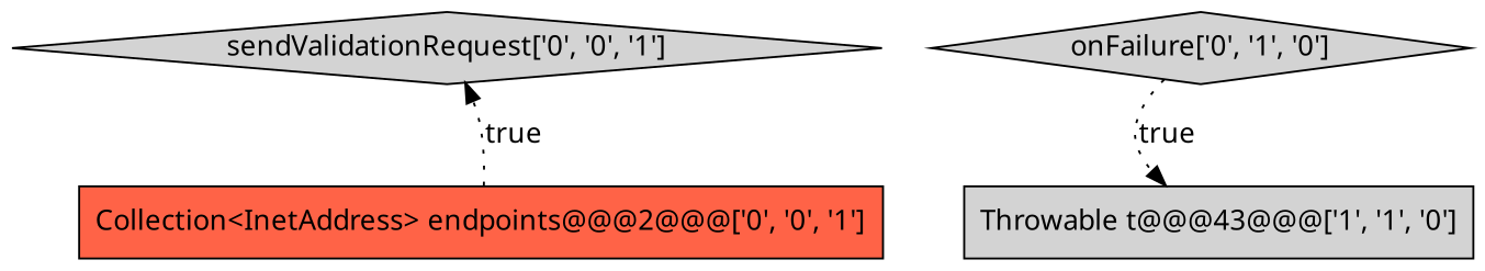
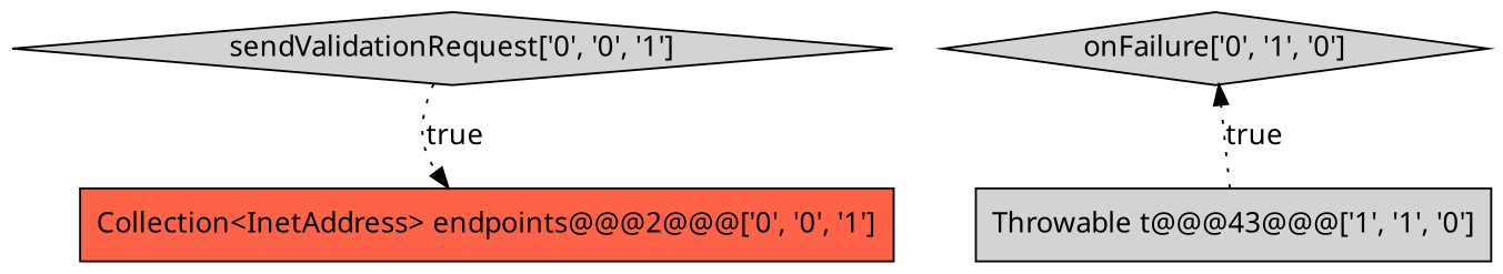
  digraph {
    fontname="Noto Sans"
    node [fillcolor=lightgray fontname="Noto Sans" shape=diamond style=filled]
    edge [fontname="Noto Sans" style=dotted]
    n1 [label="sendValidationRequest['0', '0', '1']"]
    n2 [fillcolor=tomato label="Collection<InetAddress> endpoints@@@2@@@['0', '0', '1']" shape=box]
    n3 [label="onFailure['0', '1', '0']"]
    n4 [label="Throwable t@@@43@@@['1', '1', '0']" shape=box]
-   n2 -> n1 [label=true]
-   n3 -> n4 [label=true]
+   n1 -> n2 [label=true]
+   n4 -> n3 [label=true]
  }
